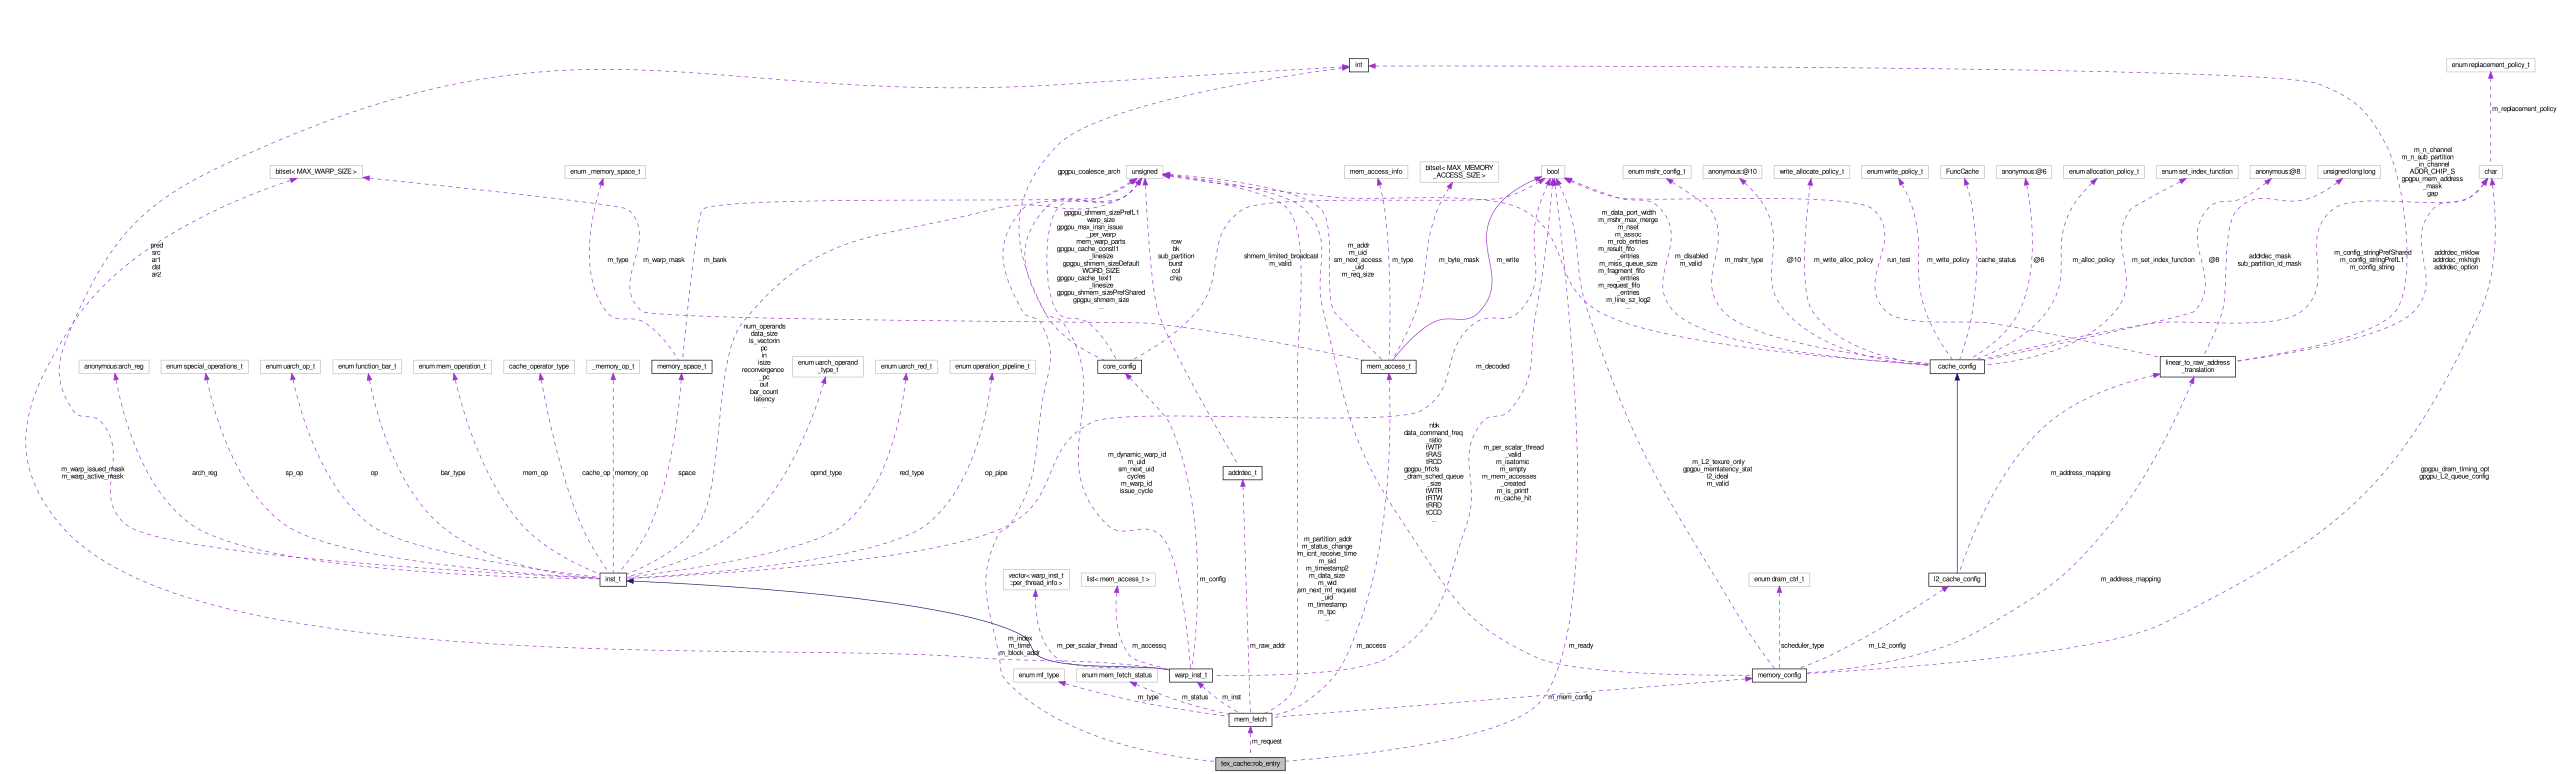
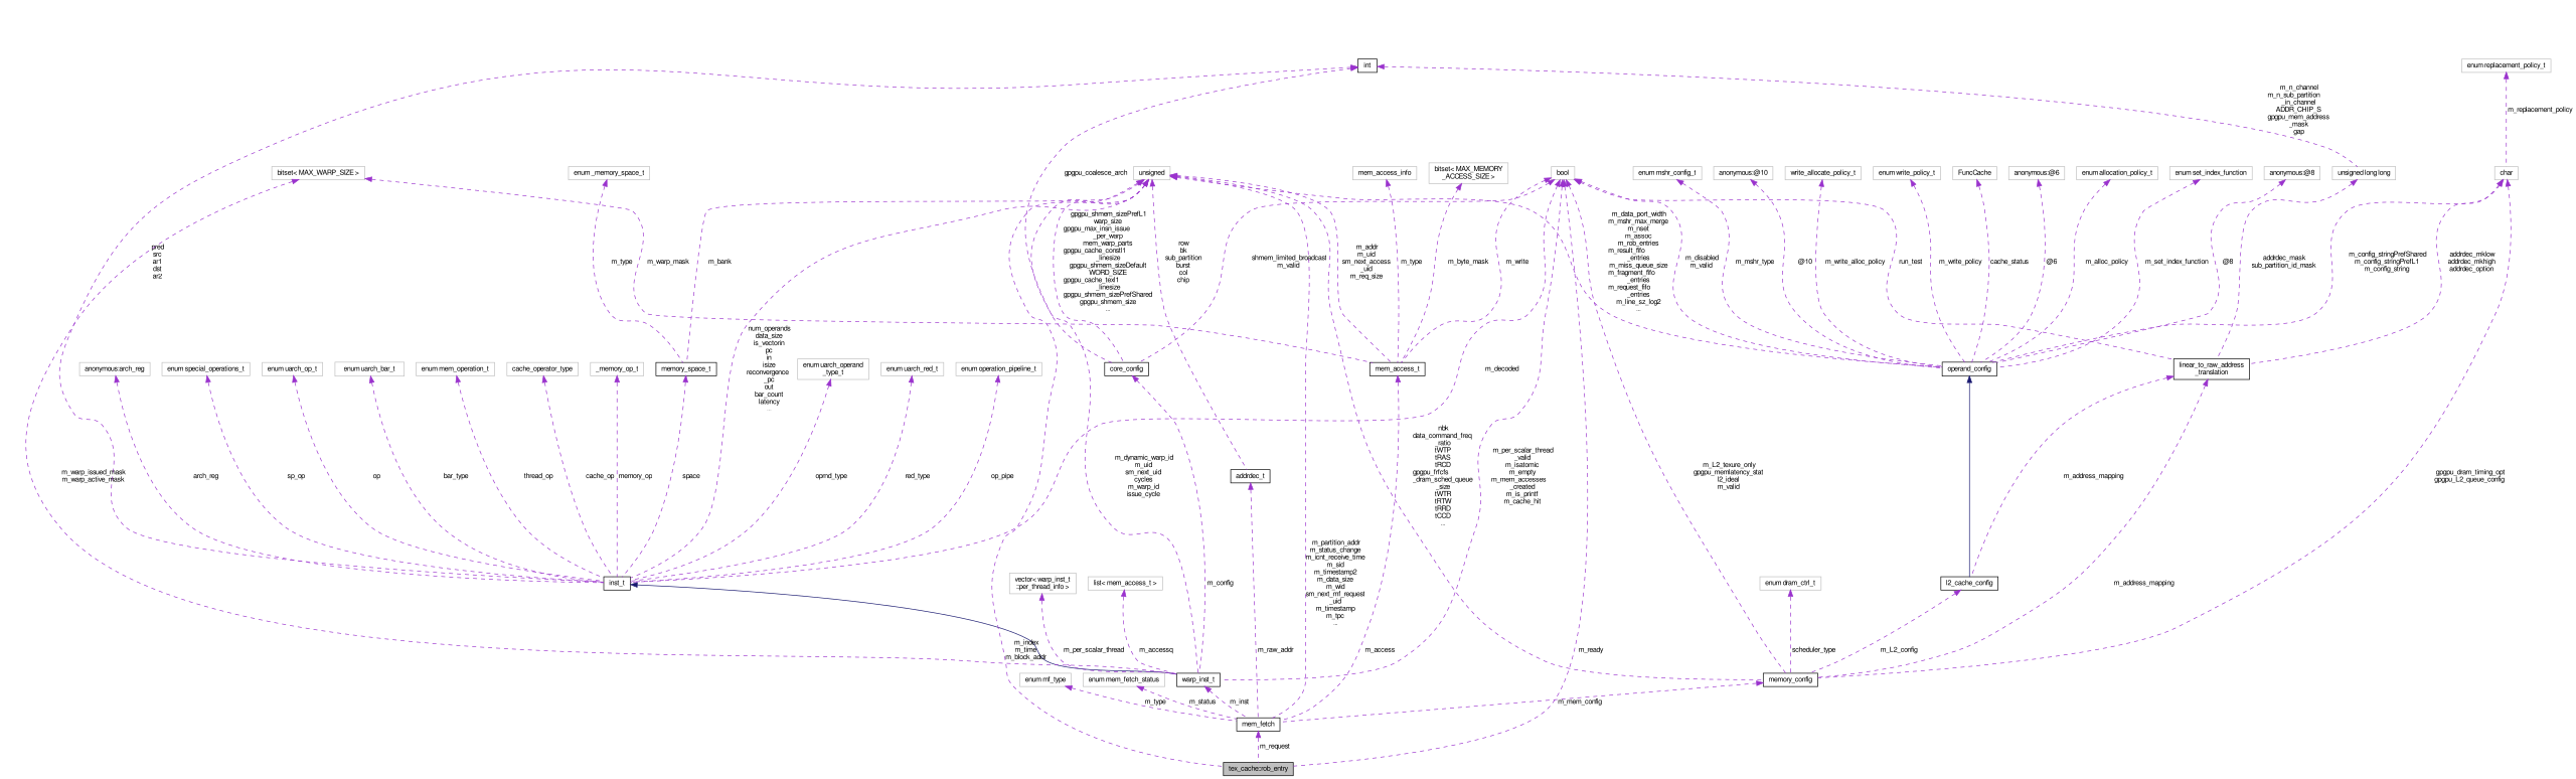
  digraph {
    rankdir=TB
    node [color=grey75 fontname=FreeSans fontsize=10 shape=record]
    edge [color=darkorchid3 dir=back fontname=FreeSans fontsize=10 labelfontname=FreeSans labelfontsize=10 style=dashed]
    n1 [color=black fillcolor=grey75 fontcolor=black height=0.2 label="tex_cache::rob_entry" style=filled width=0.4]
    n2 [height=0.2 label=bool width=0.4]
    n3 [color=black height=0.2 label=memory_config width=0.4]
    n4 [color=black height=0.2 label="linear_to_raw_address\l_translation" width=0.4]
-   n5 [color=black height=0.2 label=cache_config width=0.4]
+   n5 [color=black height=0.2 label=operand_config width=0.4]
    n6 [color=black height=0.2 label=warp_inst_t width=0.4]
    n7 [color=black height=0.2 label=inst_t width=0.4]
    n8 [color=black height=0.2 label=core_config width=0.4]
    n9 [color=black height=0.2 label=mem_access_t width=0.4]
    n10 [color=black height=0.2 label=mem_fetch width=0.4]
    n11 [color=black height=0.2 label=l2_cache_config width=0.4]
    n12 [height=0.2 label="enum mf_type" width=0.4]
    n13 [height=0.2 label="enum dram_ctrl_t" width=0.4]
    n14 [height=0.2 label=char width=0.4]
    n15 [height=0.2 label=unsigned width=0.4]
    n16 [color=black height=0.2 label=memory_space_t width=0.4]
    n17 [color=black height=0.2 label=addrdec_t width=0.4]
    n18 [height=0.2 label="unsigned long long" width=0.4]
    n19 [color=black height=0.2 label=int width=0.4]
    n20 [height=0.2 label=write_allocate_policy_t width=0.4]
    n21 [height=0.2 label="enum write_policy_t" width=0.4]
    n22 [height=0.2 label=FuncCache width=0.4]
    n23 [height=0.2 label="anonymous:@6" width=0.4]
    n24 [height=0.2 label="enum allocation_policy_t" width=0.4]
    n25 [height=0.2 label="enum set_index_function" width=0.4]
    n26 [height=0.2 label="anonymous:@8" width=0.4]
    n27 [height=0.2 label="enum mshr_config_t" width=0.4]
    n28 [height=0.2 label="anonymous:@10" width=0.4]
    n29 [height=0.2 label="enum replacement_policy_t" width=0.4]
    n30 [height=0.2 label="anonymous:arch_reg" width=0.4]
    n31 [height=0.2 label="enum special_operations_t" width=0.4]
    n32 [height=0.2 label="enum uarch_op_t" width=0.4]
-   n33 [height=0.2 label="enum function_bar_t" width=0.4]
+   n33 [height=0.2 label="enum uarch_bar_t" width=0.4]
    n34 [height=0.2 label="enum mem_operation_t" width=0.4]
    n35 [height=0.2 label=cache_operator_type width=0.4]
    n36 [height=0.2 label="enum _memory_space_t" width=0.4]
    n37 [height=0.2 label=_memory_op_t width=0.4]
    n38 [height=0.2 label="enum uarch_operand\l_type_t" width=0.4]
    n39 [height=0.2 label="enum uarch_red_t" width=0.4]
    n40 [height=0.2 label="enum operation_pipeline_t" width=0.4]
    n41 [height=0.2 label="bitset\< MAX_WARP_SIZE \>" width=0.4]
    n42 [height=0.2 label="vector\< warp_inst_t\l::per_thread_info \>" width=0.4]
    n43 [height=0.2 label="list\< mem_access_t \>" width=0.4]
    n44 [height=0.2 label="bitset\< MAX_MEMORY\l_ACCESS_SIZE \>" width=0.4]
    n45 [height=0.2 label=mem_access_info width=0.4]
    n46 [height=0.2 label="enum mem_fetch_status" width=0.4]
    n2 -> n1 [label=" m_ready"]
    n2 -> n3 [label=" m_L2_texure_only\ngpgpu_memlatency_stat\nl2_ideal\nm_valid"]
    n2 -> n4 [label=" run_test"]
    n2 -> n5 [label=" m_disabled\nm_valid"]
    n2 -> n6 [label=" m_per_scalar_thread\l_valid\nm_isatomic\nm_empty\nm_mem_accesses\l_created\nm_is_printf\nm_cache_hit"]
    n2 -> n7 [label=" m_decoded"]
    n2 -> n8 [label=" shmem_limited_broadcast\nm_valid"]
-   n2 -> n9 [label=" m_write" style=solid]
+   n2 -> n9 [label=" m_write"]
    n3 -> n10 [label=" m_mem_config"]
    n4 -> n3 [label=" m_address_mapping"]
    n4 -> n11 [label=" m_address_mapping"]
    n5 -> n11 [color=midnightblue style=solid]
    n6 -> n10 [label=" m_inst"]
    n7 -> n6 [color=midnightblue style=solid]
    n8 -> n6 [label=" m_config"]
    n9 -> n10 [label=" m_access"]
    n10 -> n1 [label=" m_request"]
    n11 -> n3 [label=" m_L2_config"]
    n12 -> n10 [label=" m_type"]
    n13 -> n3 [label=" scheduler_type"]
    n14 -> n3 [label=" gpgpu_dram_timing_opt\ngpgpu_L2_queue_config"]
    n14 -> n4 [label=" addrdec_mklow\naddrdec_mkhigh\naddrdec_option"]
    n14 -> n5 [label=" m_config_stringPrefShared\nm_config_stringPrefL1\nm_config_string"]
    n15 -> n1 [label=" m_index\nm_time\nm_block_addr"]
    n15 -> n3 [label=" nbk\ndata_command_freq\l_ratio\ntWTP\ntRAS\ntRCD\ngpgpu_frfcfs\l_dram_sched_queue\l_size\ntWTR\ntRTW\ntRRD\ntCCD\n..."]
    n15 -> n5 [label=" m_data_port_width\nm_mshr_max_merge\nm_nset\nm_assoc\nm_rob_entries\nm_result_fifo\l_entries\nm_miss_queue_size\nm_fragment_fifo\l_entries\nm_request_fifo\l_entries\nm_line_sz_log2\n..."]
    n15 -> n6 [label=" m_dynamic_warp_id\nm_uid\nsm_next_uid\ncycles\nm_warp_id\nissue_cycle"]
    n15 -> n7 [label=" num_operands\ndata_size\nis_vectorin\npc\nin\nisize\nreconvergence\l_pc\nout\nbar_count\nlatency\n..."]
    n15 -> n8 [label=" gpgpu_shmem_sizePrefL1\nwarp_size\ngpgpu_max_insn_issue\l_per_warp\nmem_warp_parts\ngpgpu_cache_constl1\l_linesize\ngpgpu_shmem_sizeDefault\nWORD_SIZE\ngpgpu_cache_texl1\l_linesize\ngpgpu_shmem_sizePrefShared\ngpgpu_shmem_size\n..."]
    n15 -> n9 [label=" m_addr\nm_uid\nsm_next_access\l_uid\nm_req_size"]
    n15 -> n10 [label=" m_partition_addr\nm_status_change\nm_icnt_receive_time\nm_sid\nm_timestamp2\nm_data_size\nm_wid\nsm_next_mf_request\l_uid\nm_timestamp\nm_tpc\n..."]
    n15 -> n16 [label=" m_bank"]
    n15 -> n17 [label=" row\nbk\nsub_partition\nburst\ncol\nchip"]
    n16 -> n7 [label=" space"]
    n17 -> n10 [label=" m_raw_addr"]
    n18 -> n4 [label=" addrdec_mask\nsub_partition_id_mask"]
-   n19 -> n4 [label=" m_n_channel\nm_n_sub_partition\l_in_channel\nADDR_CHIP_S\ngpgpu_mem_address\l_mask\ngap"]
+   n19 -> n18 [label=" m_n_channel\nm_n_sub_partition\l_in_channel\nADDR_CHIP_S\ngpgpu_mem_address\l_mask\ngap"]
    n19 -> n7 [label=" pred\nsrc\nar1\ndst\nar2"]
    n19 -> n8 [label=" gpgpu_coalesce_arch"]
    n20 -> n5 [label=" m_write_alloc_policy"]
    n21 -> n5 [label=" m_write_policy"]
    n22 -> n5 [label=" cache_status"]
    n23 -> n5 [label=" @6"]
    n24 -> n5 [label=" m_alloc_policy"]
    n25 -> n5 [label=" m_set_index_function"]
    n26 -> n5 [label=" @8"]
    n27 -> n5 [label=" m_mshr_type"]
    n28 -> n5 [label=" @10"]
    n29 -> n14 [label=" m_replacement_policy"]
    n30 -> n7 [label=" arch_reg"]
    n31 -> n7 [label=" sp_op"]
    n32 -> n7 [label=" op"]
    n33 -> n7 [label=" bar_type"]
-   n34 -> n7 [label=" mem_op"]
+   n34 -> n7 [label=" thread_op"]
    n35 -> n7 [label=" cache_op"]
    n36 -> n16 [label=" m_type"]
    n37 -> n7 [label=" memory_op"]
    n38 -> n7 [label=" oprnd_type"]
    n39 -> n7 [label=" red_type"]
    n40 -> n7 [label=" op_pipe"]
    n41 -> n6 [label=" m_warp_issued_mask\nm_warp_active_mask"]
    n41 -> n9 [label=" m_warp_mask"]
    n42 -> n6 [label=" m_per_scalar_thread"]
    n43 -> n6 [label=" m_accessq"]
    n44 -> n9 [label=" m_byte_mask"]
    n45 -> n9 [label=" m_type"]
    n46 -> n10 [label=" m_status"]
  }
